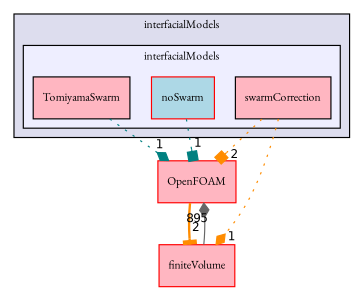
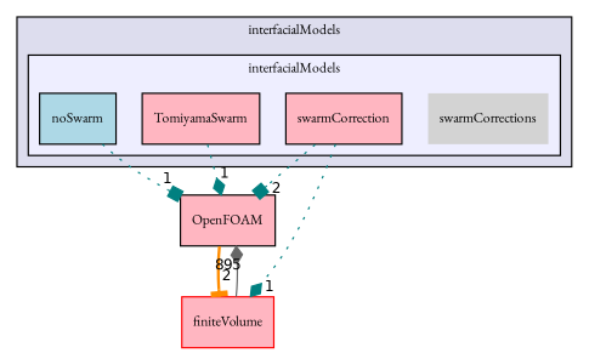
  digraph {
    compound=true
    fontname="EB Garamond"
    node [fillcolor=lightpink fontname="EB Garamond" fontsize=10 shape=box style=filled color=black]
    edge [arrowhead=diamond color=darkorange fontname="EB Garamond" headlabel=1 labeldistance=1.5 labelfontname=Helvetica labelfontsize=10 style=dotted]
-   n2 [color=red fillcolor=lightblue label=noSwarm]
+   n1 [fillcolor=lightgrey label=swarmCorrections shape=plaintext color=""]
+   n2 [fillcolor=lightblue label=noSwarm]
    n3 [label=swarmCorrection]
    n4 [label=TomiyamaSwarm]
-   n5 [color=red label=OpenFOAM]
+   n5 [label=OpenFOAM]
    n6 [color=red label=finiteVolume]
    subgraph cluster_1 {
      bgcolor="#ddddee"
      fontsize=10
      label=interfacialModels
      pencolor=black
      subgraph cluster_2 {
        bgcolor="#eeeeff"
        fontsize=10
        label=interfacialModels
        pencolor=black
+       n1
        n2
        n3
        n4
      }
    }
    n2 -> n5 [arrowhead=box color=teal]
-   n3 -> n5 [arrowhead=box headlabel=2]
-   n3 -> n6
+   n3 -> n5 [arrowhead=box color=teal headlabel=2]
+   n3 -> n6 [color=teal]
    n4 -> n5 [color=teal]
    n5 -> n6 [arrowhead=tee headlabel=2 style=bold]
    n6 -> n5 [color=gray40 headlabel=895 style=solid]
  }
